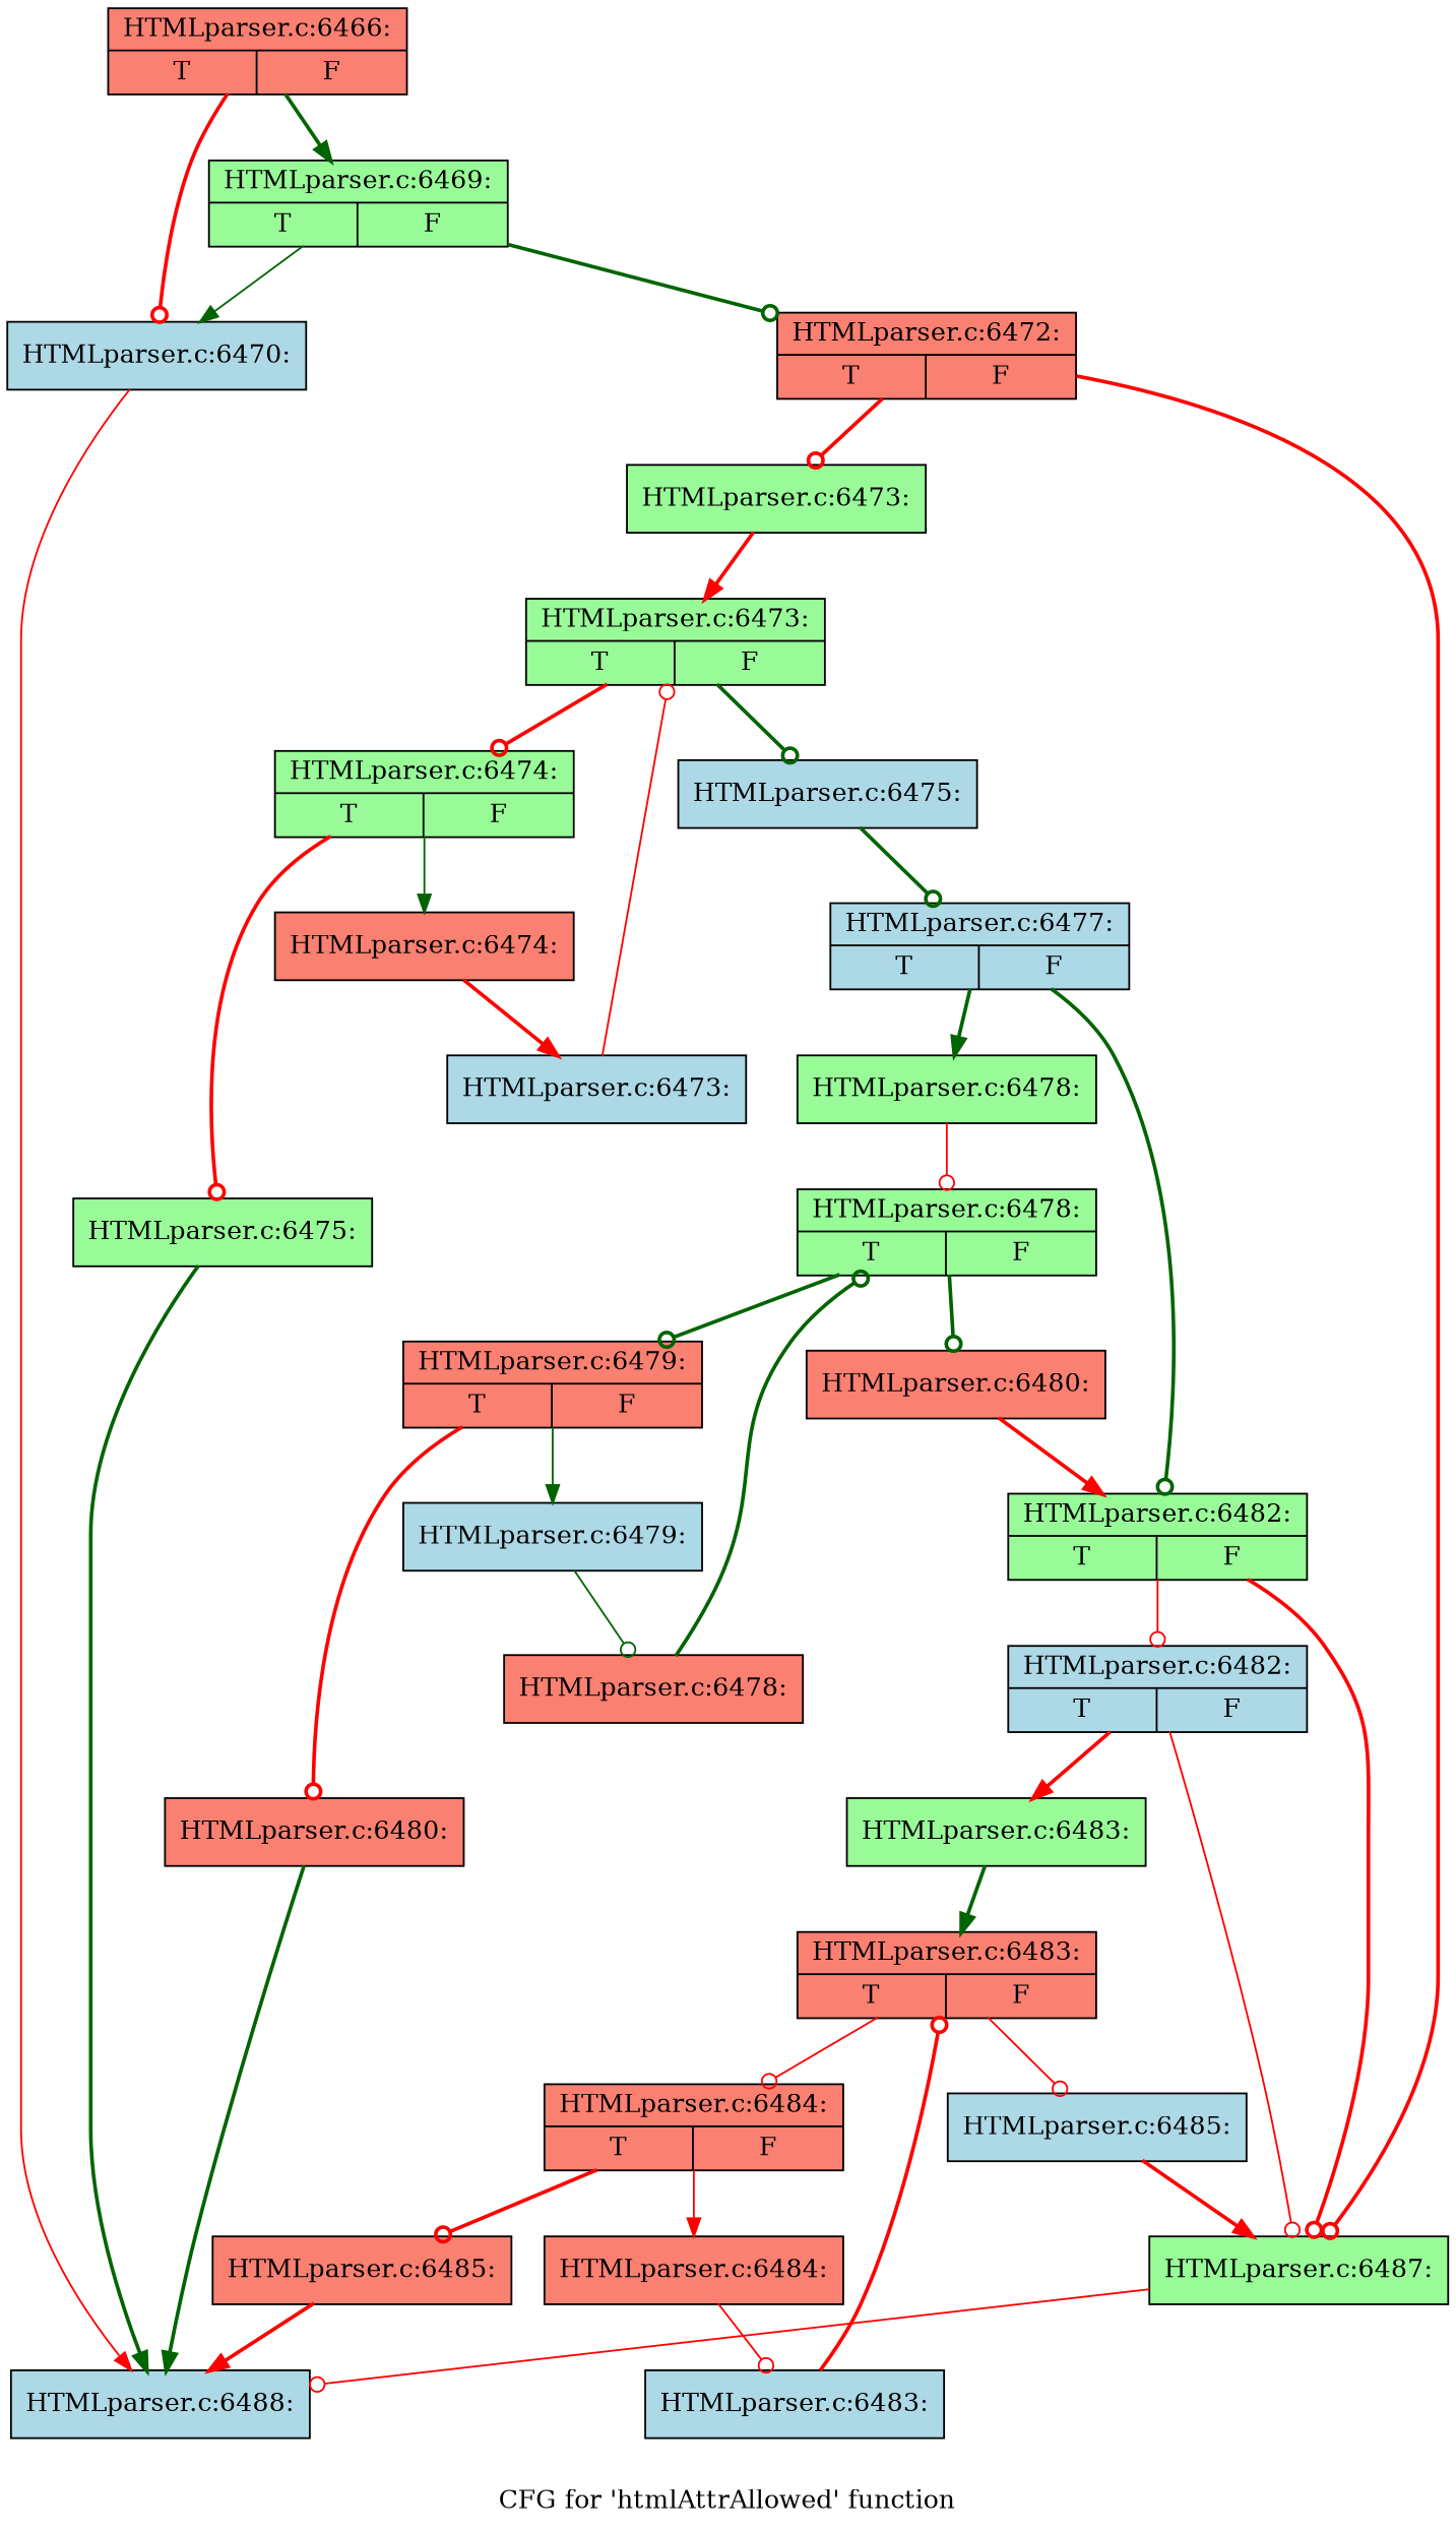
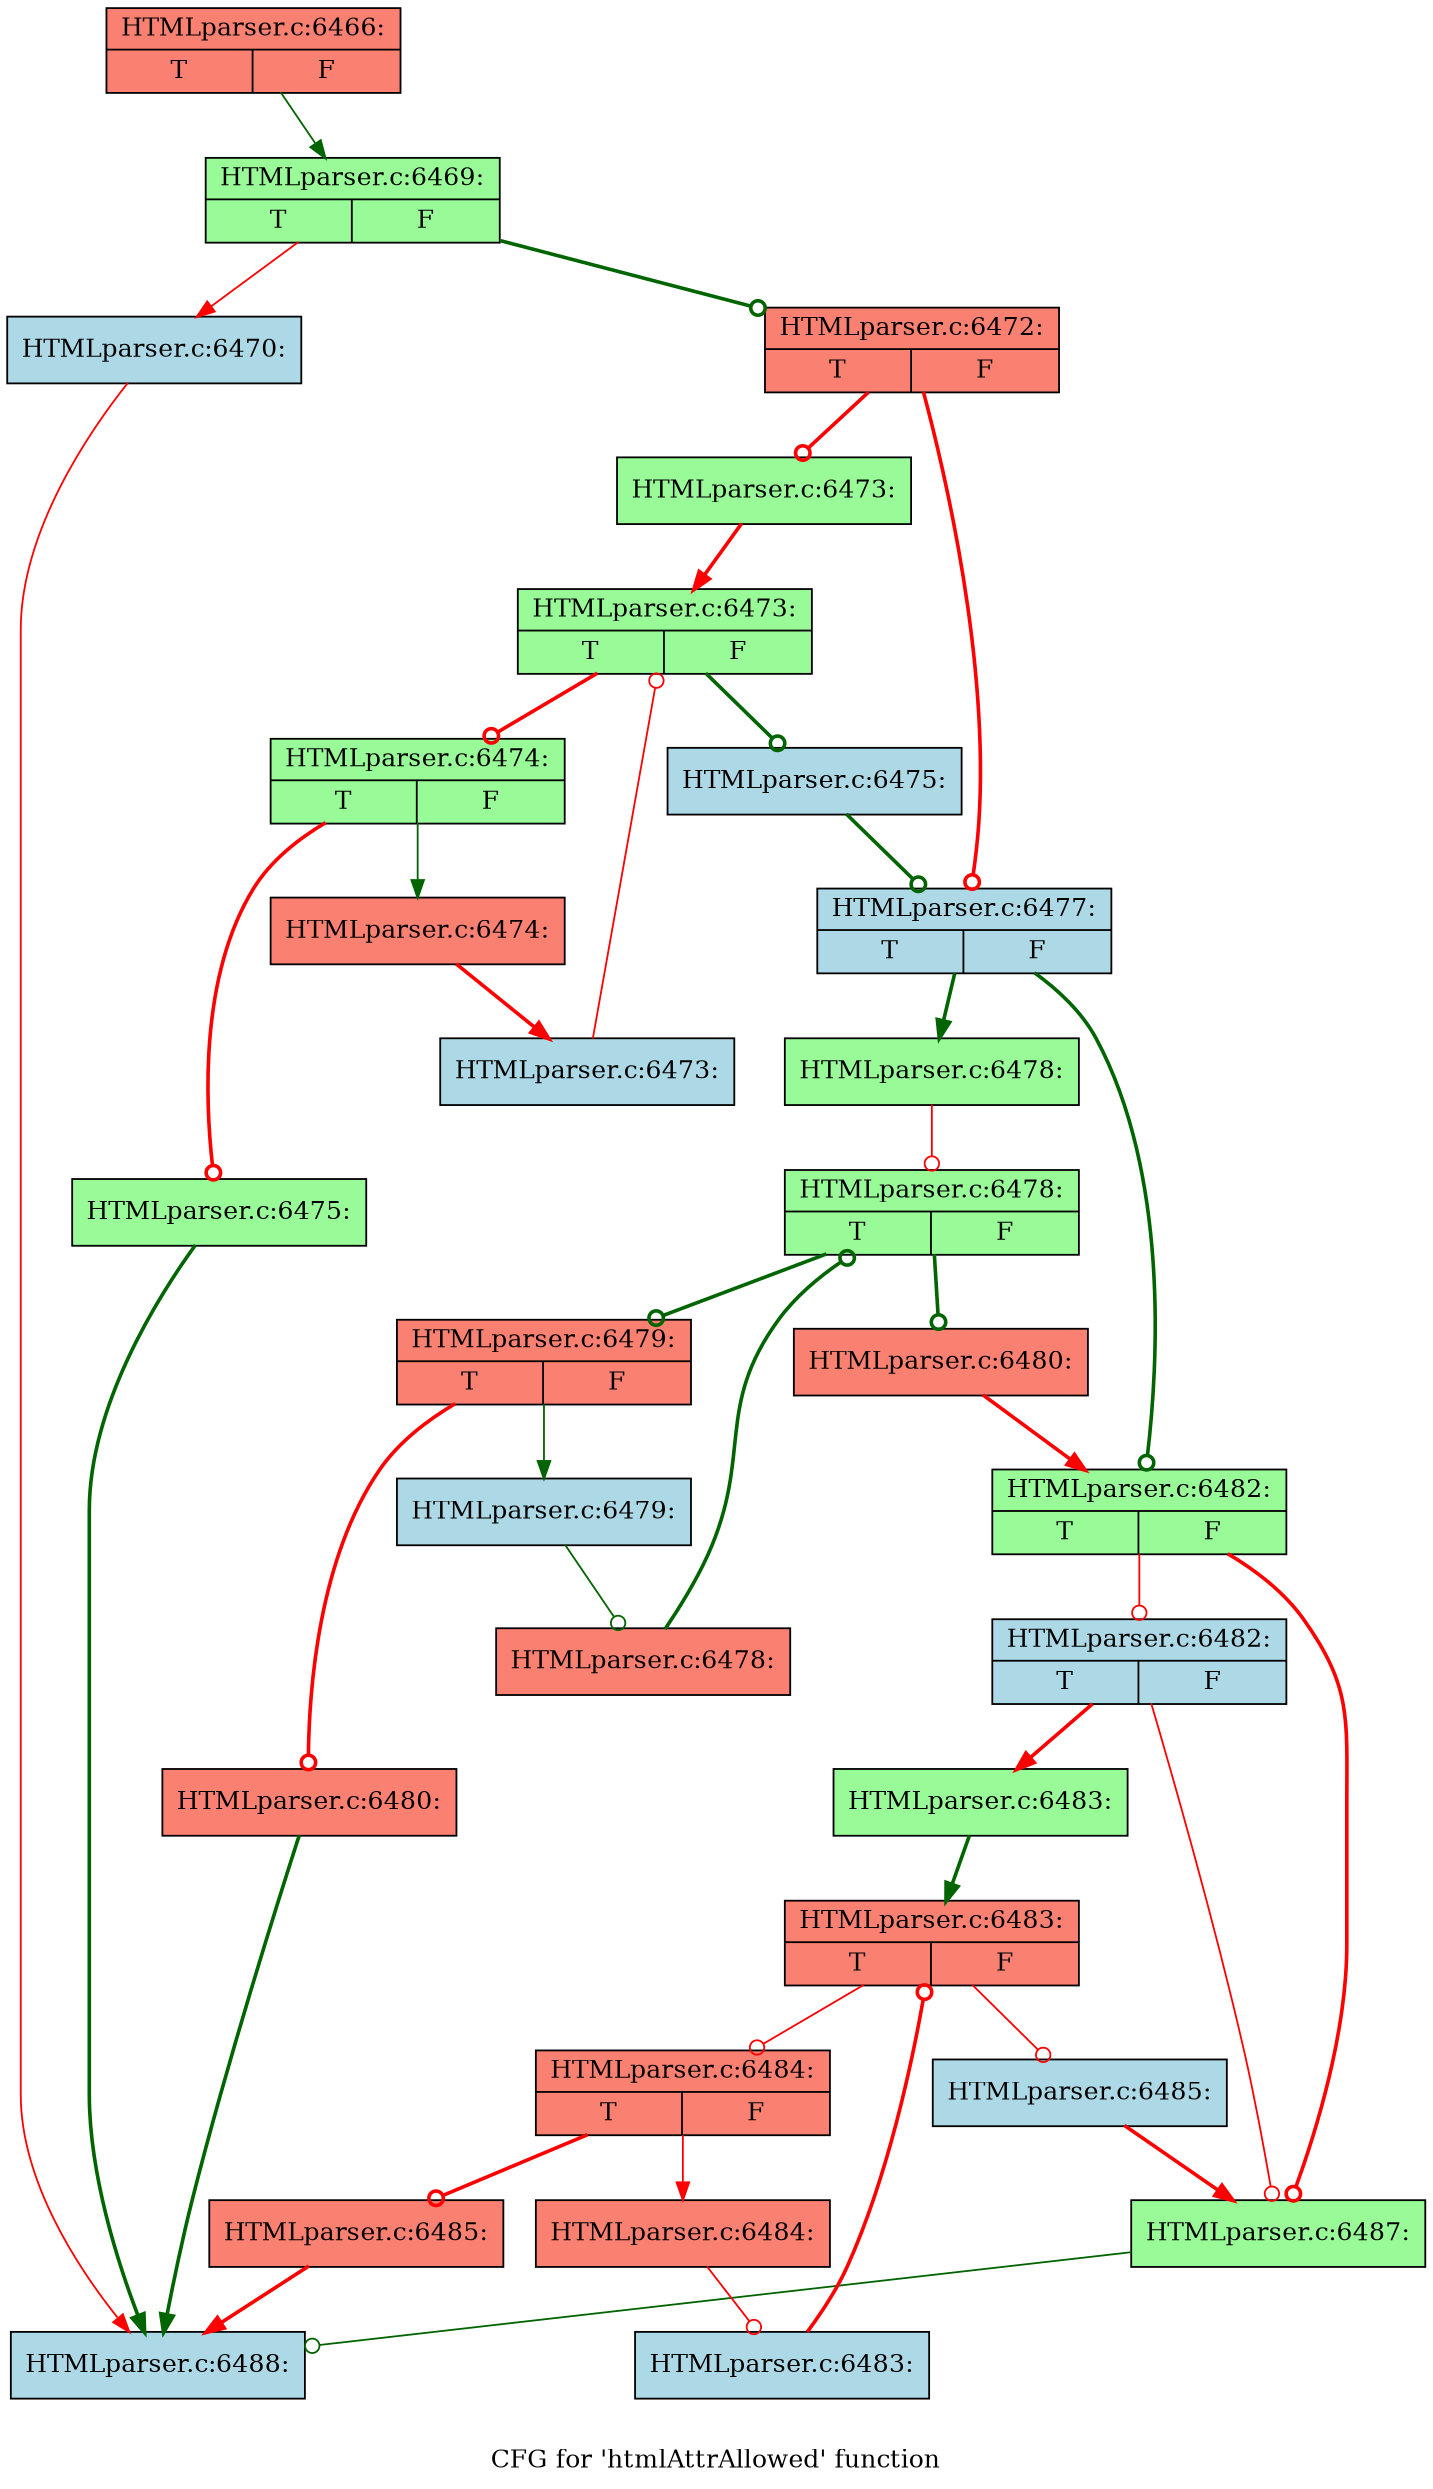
  digraph {
    label="CFG for 'htmlAttrAllowed' function"
    node [fillcolor=salmon shape=record style=filled]
    edge [arrowhead=odot color=red style=bold]
    n1 [label="{HTMLparser.c:6466:|{<s0>T|<s1>F}}"]
    n2 [fillcolor=palegreen label="{HTMLparser.c:6469:|{<s0>T|<s1>F}}"]
    n3 [fillcolor=lightblue label="{HTMLparser.c:6470:}"]
    n4 [label="{HTMLparser.c:6472:|{<s0>T|<s1>F}}"]
    n5 [fillcolor=lightblue label="{HTMLparser.c:6488:}"]
    n6 [fillcolor=palegreen label="{HTMLparser.c:6473:}"]
    n7 [fillcolor=lightblue label="{HTMLparser.c:6477:|{<s0>T|<s1>F}}"]
    n8 [fillcolor=palegreen label="{HTMLparser.c:6473:|{<s0>T|<s1>F}}"]
    n9 [fillcolor=palegreen label="{HTMLparser.c:6478:}"]
    n10 [fillcolor=palegreen label="{HTMLparser.c:6482:|{<s0>T|<s1>F}}"]
    n11 [fillcolor=palegreen label="{HTMLparser.c:6474:|{<s0>T|<s1>F}}"]
    n12 [fillcolor=lightblue label="{HTMLparser.c:6475:}"]
    n13 [fillcolor=palegreen label="{HTMLparser.c:6478:|{<s0>T|<s1>F}}"]
    n14 [fillcolor=lightblue label="{HTMLparser.c:6482:|{<s0>T|<s1>F}}"]
    n15 [fillcolor=palegreen label="{HTMLparser.c:6487:}"]
    n16 [label="{HTMLparser.c:6474:}"]
    n17 [fillcolor=palegreen label="{HTMLparser.c:6475:}"]
    n18 [fillcolor=lightblue label="{HTMLparser.c:6473:}"]
    n19 [label="{HTMLparser.c:6479:|{<s0>T|<s1>F}}"]
    n20 [label="{HTMLparser.c:6480:}"]
    n21 [fillcolor=palegreen label="{HTMLparser.c:6483:}"]
    n22 [fillcolor=lightblue label="{HTMLparser.c:6479:}"]
    n23 [label="{HTMLparser.c:6480:}"]
    n24 [label="{HTMLparser.c:6478:}"]
    n25 [label="{HTMLparser.c:6483:|{<s0>T|<s1>F}}"]
    n26 [label="{HTMLparser.c:6484:|{<s0>T|<s1>F}}"]
    n27 [fillcolor=lightblue label="{HTMLparser.c:6485:}"]
    n28 [label="{HTMLparser.c:6484:}"]
    n29 [label="{HTMLparser.c:6485:}"]
    n30 [fillcolor=lightblue label="{HTMLparser.c:6483:}"]
-   n1 -> n2 [arrowhead=normal color=darkgreen]
-   n1 -> n3
-   n2 -> n3 [arrowhead=normal color=darkgreen style=solid]
+   n1 -> n2 [arrowhead=normal color=darkgreen style=solid]
+   n2 -> n3 [arrowhead=normal style=solid]
    n2 -> n4 [color=darkgreen]
    n3 -> n5 [arrowhead=normal style=solid]
    n4 -> n6
-   n4 -> n15
+   n4 -> n7
    n6 -> n8 [arrowhead=normal]
    n7 -> n9 [arrowhead=normal color=darkgreen]
    n7 -> n10 [color=darkgreen]
    n8 -> n11
    n8 -> n12 [color=darkgreen]
    n9 -> n13 [style=solid]
    n10 -> n14 [style=solid]
    n10 -> n15
    n11 -> n16 [arrowhead=normal color=darkgreen style=solid]
    n11 -> n17
    n12 -> n7 [color=darkgreen]
    n13 -> n19 [color=darkgreen]
    n13 -> n20 [color=darkgreen]
    n14 -> n15 [style=solid]
    n14 -> n21 [arrowhead=normal]
-   n15 -> n5 [style=solid]
+   n15 -> n5 [color=darkgreen style=solid]
    n16 -> n18 [arrowhead=normal]
    n17 -> n5 [arrowhead=normal color=darkgreen]
    n18 -> n8 [style=solid]
    n19 -> n22 [arrowhead=normal color=darkgreen style=solid]
    n19 -> n23
    n20 -> n10 [arrowhead=normal]
    n21 -> n25 [arrowhead=normal color=darkgreen]
    n22 -> n24 [color=darkgreen style=solid]
    n23 -> n5 [arrowhead=normal color=darkgreen]
    n24 -> n13 [color=darkgreen]
    n25 -> n26 [style=solid]
    n25 -> n27 [style=solid]
    n26 -> n28 [arrowhead=normal style=solid]
    n26 -> n29
    n27 -> n15 [arrowhead=normal]
    n28 -> n30 [style=solid]
    n29 -> n5 [arrowhead=normal]
    n30 -> n25
  }
